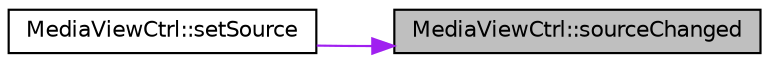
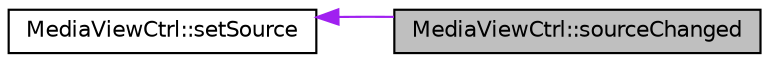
  digraph {
    rankdir=RL
    node [color=black fontname=Helvetica fontsize=10 shape=record style=filled]
    n1 [fillcolor=grey75 fontcolor=black height=0.2 label="MediaViewCtrl::sourceChanged" width=0.4]
    n2 [fillcolor=white height=0.2 label="MediaViewCtrl::setSource" width=0.4]
-   n1 -> n2 [color=purple dir=back fontname=Helvetica fontsize=10 labelfontname=Helvetica labelfontsize=10 style=solid]
+   n2 -> n1 [color=purple dir=back fontname=Helvetica fontsize=10 labelfontname=Helvetica labelfontsize=10 style=solid]
  }
